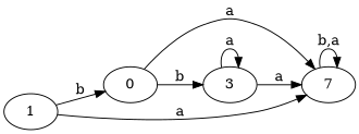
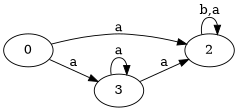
  digraph {
    d2tdocpreamble="\usetikzlibrary{automata}"
    d2tfigpreamble="\tikzstyle{every state}= [ draw=blue!50,very thick,fill=blue!20]  \tikzstyle{auto}= [fill=white]"
    rankdir=LR
    ranksep=0.5
    node [style=state]
    edge [lblstyle=auto topath="bend right"]
    n1 [label=0]
-   n2 [label=7]
+   n2 [label=2]
    n3 [label=3]
-   n4 [label=1 style="state, initial, accepting"]
    n1 -> n2 [label=a]
-   n1 -> n3 [label=b]
+   n1 -> n3 [label=a]
    n2 -> n2 [label="b,a" topath="loop above"]
    n3 -> n2 [label=a]
    n3 -> n3 [label=a topath="loop above"]
-   n4 -> n1 [label=b]
-   n4 -> n2 [label=a]
  }
